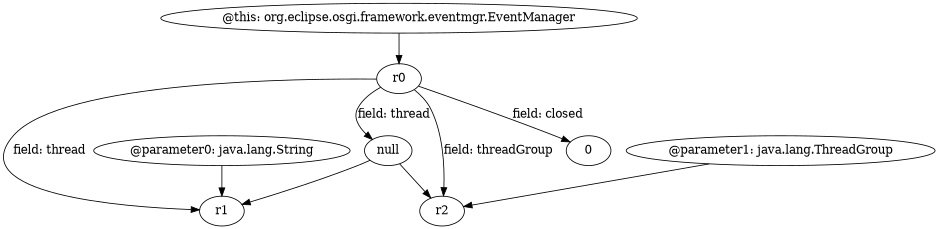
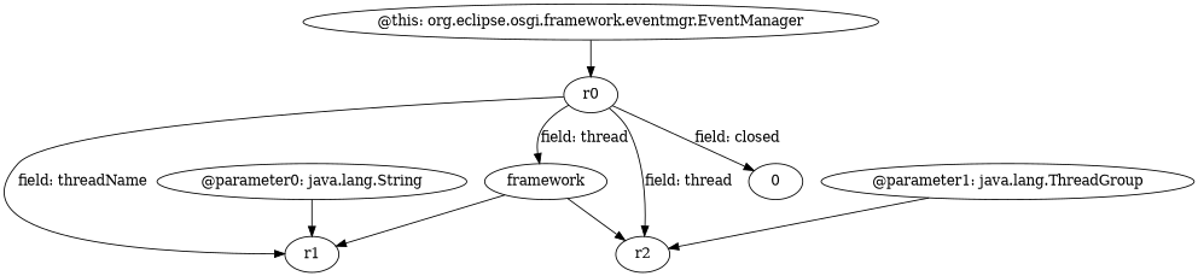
  digraph {
-   n1 [label=null]
+   n1 [label=framework]
    n2 [label=r2]
    n3 [label=r1]
    n4 [label=r0]
    n5 [label=0]
    n6 [label="@parameter0: java.lang.String"]
    n7 [label="@parameter1: java.lang.ThreadGroup"]
    n8 [label="@this: org.eclipse.osgi.framework.eventmgr.EventManager"]
    n1 -> n2
    n1 -> n3
    n4 -> n1 [label="field: thread"]
-   n4 -> n2 [label="field: threadGroup"]
-   n4 -> n3 [label="field: thread"]
+   n4 -> n2 [label="field: thread"]
+   n4 -> n3 [label="field: threadName"]
    n4 -> n5 [label="field: closed"]
    n6 -> n3
    n7 -> n2
    n8 -> n4
  }
